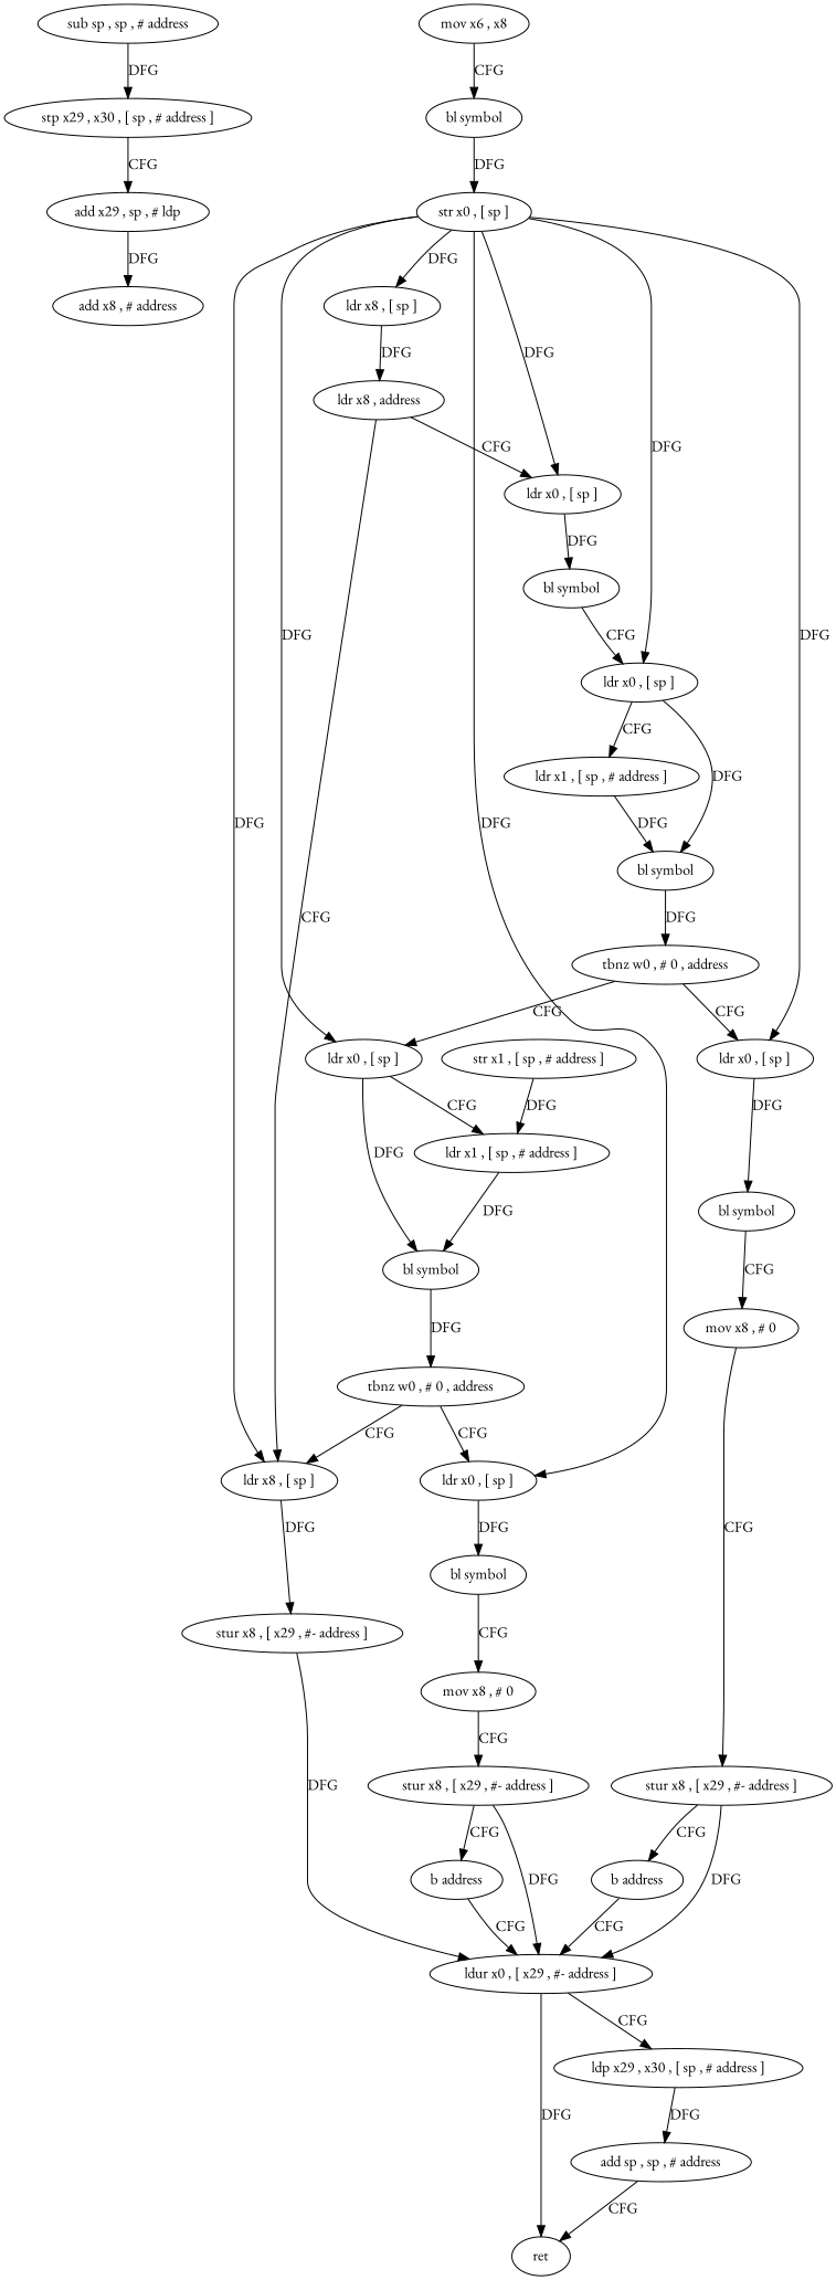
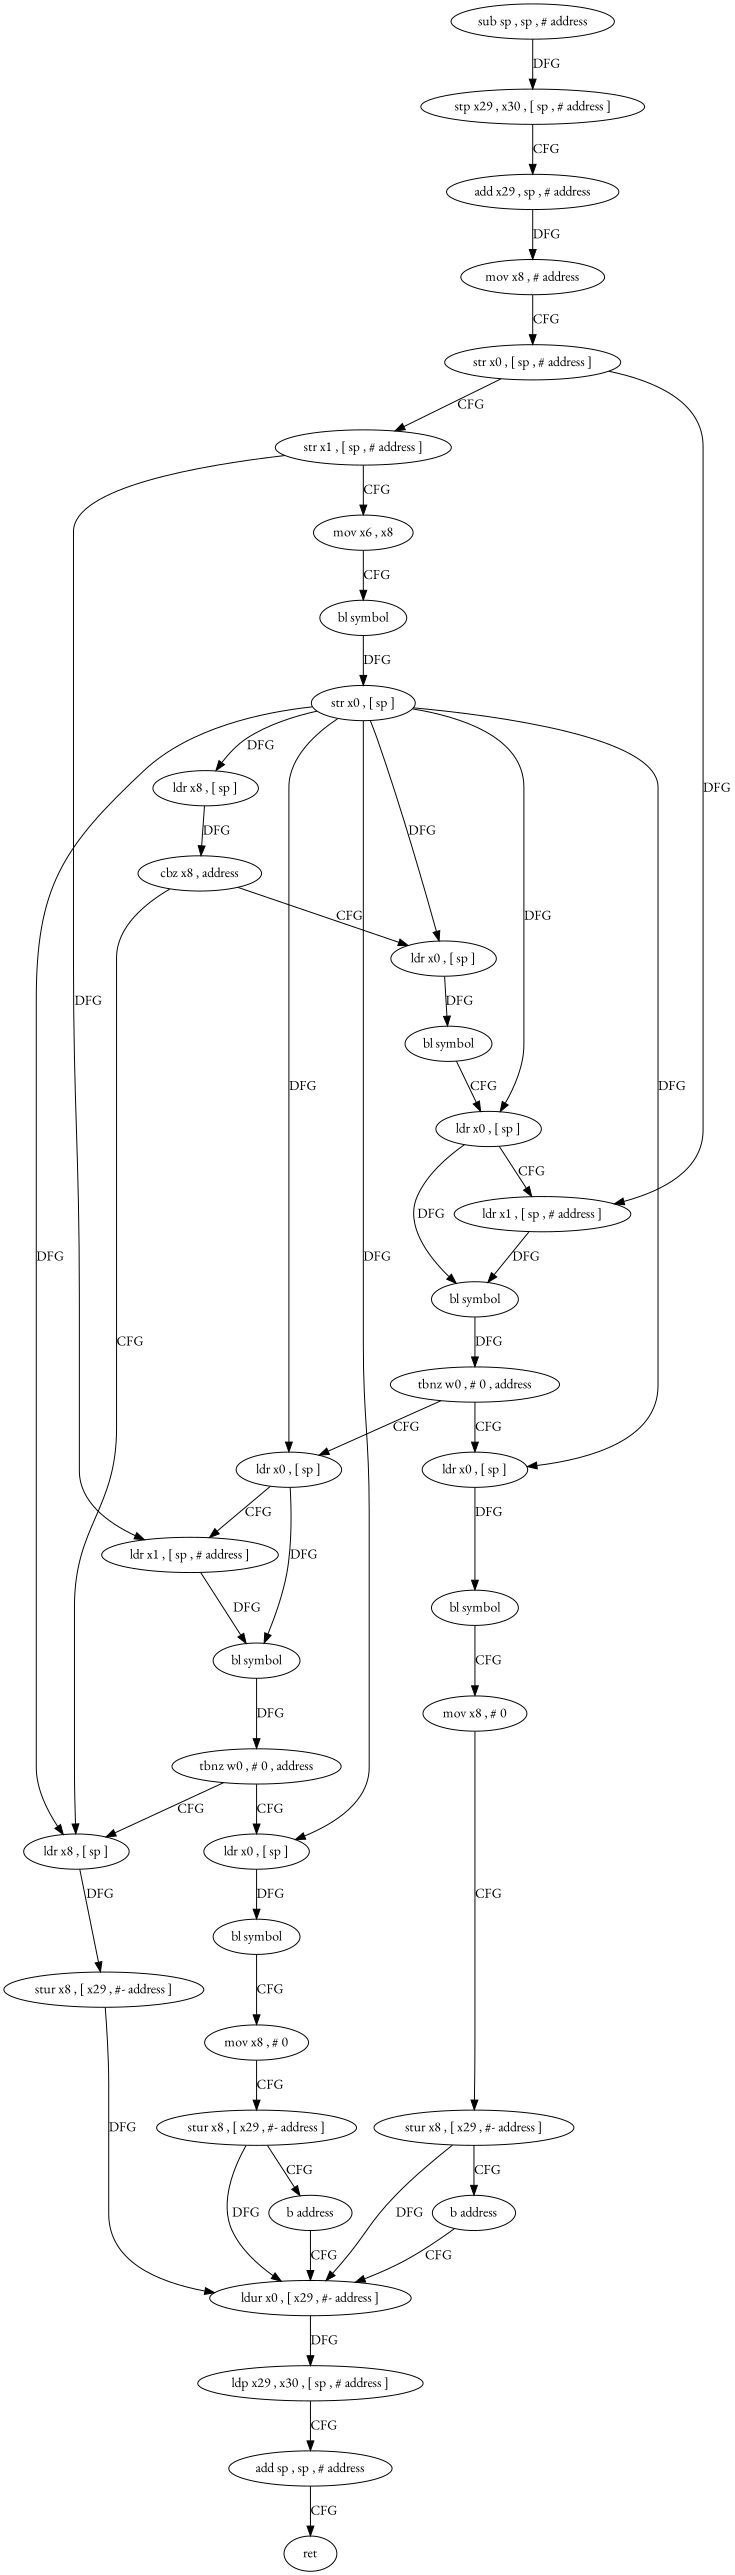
  digraph {
    fontname="EB Garamond"
    node [fontname="EB Garamond"]
    edge [fontname="EB Garamond"]
    n1 [label="sub sp , sp , # address"]
    n2 [label="stp x29 , x30 , [ sp , # address ]"]
-   n3 [label="add x29 , sp , # ldp"]
-   n4 [label="add x8 , # address"]
+   n3 [label="add x29 , sp , # address"]
+   n4 [label="mov x8 , # address"]
+   n5 [label="str x0 , [ sp , # address ]"]
    n6 [label="str x1 , [ sp , # address ]"]
    n7 [label="ldr x1 , [ sp , # address ]"]
    n8 [label="mov x6 , x8"]
    n9 [label="ldr x1 , [ sp , # address ]"]
    n10 [label="bl symbol"]
    n11 [label="bl symbol"]
    n12 [label="bl symbol"]
    n13 [label="str x0 , [ sp ]"]
    n14 [label="ldr x8 , [ sp ]"]
    n15 [label="ldr x8 , [ sp ]"]
    n16 [label="ldr x0 , [ sp ]"]
    n17 [label="ldr x0 , [ sp ]"]
    n18 [label="ldr x0 , [ sp ]"]
    n19 [label="ldr x0 , [ sp ]"]
    n20 [label="ldr x0 , [ sp ]"]
-   n21 [label="ldr x8 , address"]
+   n21 [label="cbz x8 , address"]
    n22 [label="stur x8 , [ x29 , #- address ]"]
    n23 [label="bl symbol"]
    n24 [label="bl symbol"]
    n25 [label="bl symbol"]
    n26 [label="ldur x0 , [ x29 , #- address ]"]
    n27 [label="ldp x29 , x30 , [ sp , # address ]"]
    n28 [label=ret]
    n29 [label="add sp , sp , # address"]
    n30 [label="tbnz w0 , # 0 , address"]
    n31 [label="tbnz w0 , # 0 , address"]
    n32 [label="mov x8 , # 0"]
    n33 [label="mov x8 , # 0"]
    n34 [label="stur x8 , [ x29 , #- address ]"]
    n35 [label="b address"]
    n36 [label="stur x8 , [ x29 , #- address ]"]
    n37 [label="b address"]
    n1 -> n2 [label=DFG]
    n2 -> n3 [label=CFG]
    n3 -> n4 [label=DFG]
+   n4 -> n5 [label=CFG]
+   n5 -> n6 [label=CFG]
+   n5 -> n7 [label=DFG]
+   n6 -> n8 [label=CFG]
    n6 -> n9 [label=DFG]
    n7 -> n10 [label=DFG]
    n8 -> n11 [label=CFG]
    n9 -> n12 [label=DFG]
    n10 -> n30 [label=DFG]
    n11 -> n13 [label=DFG]
    n12 -> n31 [label=DFG]
    n13 -> n14 [label=DFG]
    n13 -> n15 [label=DFG]
    n13 -> n16 [label=DFG]
    n13 -> n17 [label=DFG]
    n13 -> n18 [label=DFG]
    n13 -> n19 [label=DFG]
    n13 -> n20 [label=DFG]
    n14 -> n21 [label=DFG]
    n15 -> n22 [label=DFG]
    n16 -> n23 [label=DFG]
    n17 -> n7 [label=CFG]
    n17 -> n10 [label=DFG]
    n18 -> n9 [label=CFG]
    n18 -> n12 [label=DFG]
    n19 -> n24 [label=DFG]
    n20 -> n25 [label=DFG]
    n21 -> n15 [label=CFG]
    n21 -> n16 [label=CFG]
    n22 -> n26 [label=DFG]
    n23 -> n17 [label=CFG]
    n24 -> n32 [label=CFG]
    n25 -> n33 [label=CFG]
-   n26 -> n27 [label=CFG]
-   n26 -> n28 [label=DFG]
-   n27 -> n29 [label=DFG]
+   n26 -> n27 [label=DFG]
+   n27 -> n29 [label=CFG]
    n29 -> n28 [label=CFG]
    n30 -> n18 [label=CFG]
    n30 -> n19 [label=CFG]
    n31 -> n15 [label=CFG]
    n31 -> n20 [label=CFG]
    n32 -> n34 [label=CFG]
    n33 -> n36 [label=CFG]
    n34 -> n26 [label=DFG]
    n34 -> n35 [label=CFG]
    n35 -> n26 [label=CFG]
    n36 -> n26 [label=DFG]
    n36 -> n37 [label=CFG]
    n37 -> n26 [label=CFG]
  }
